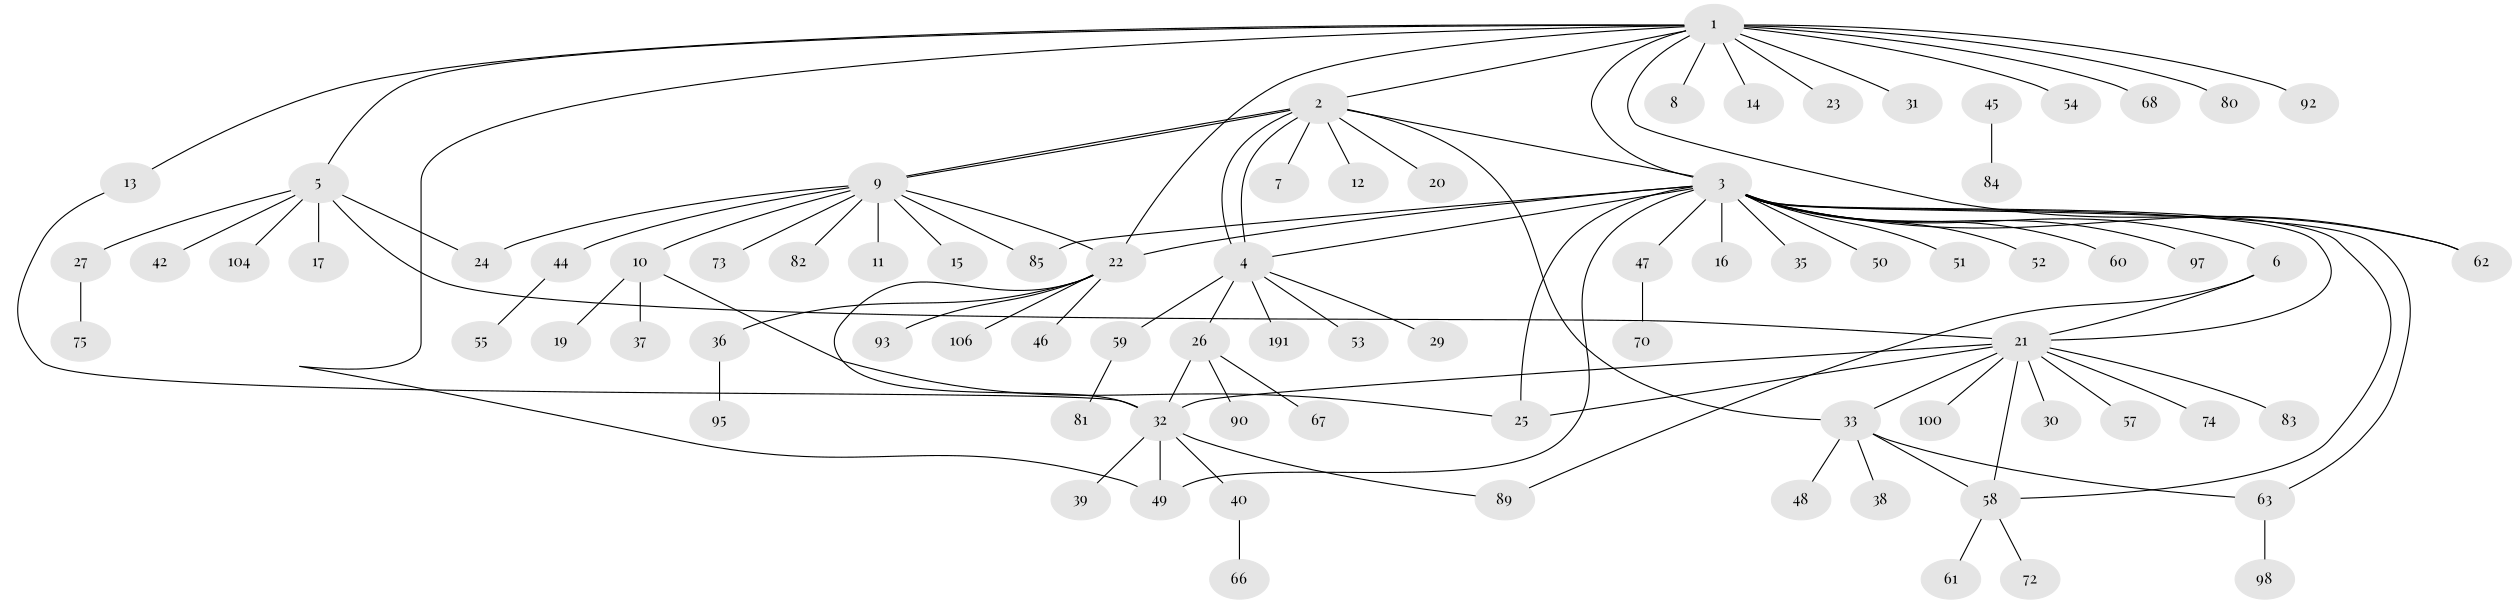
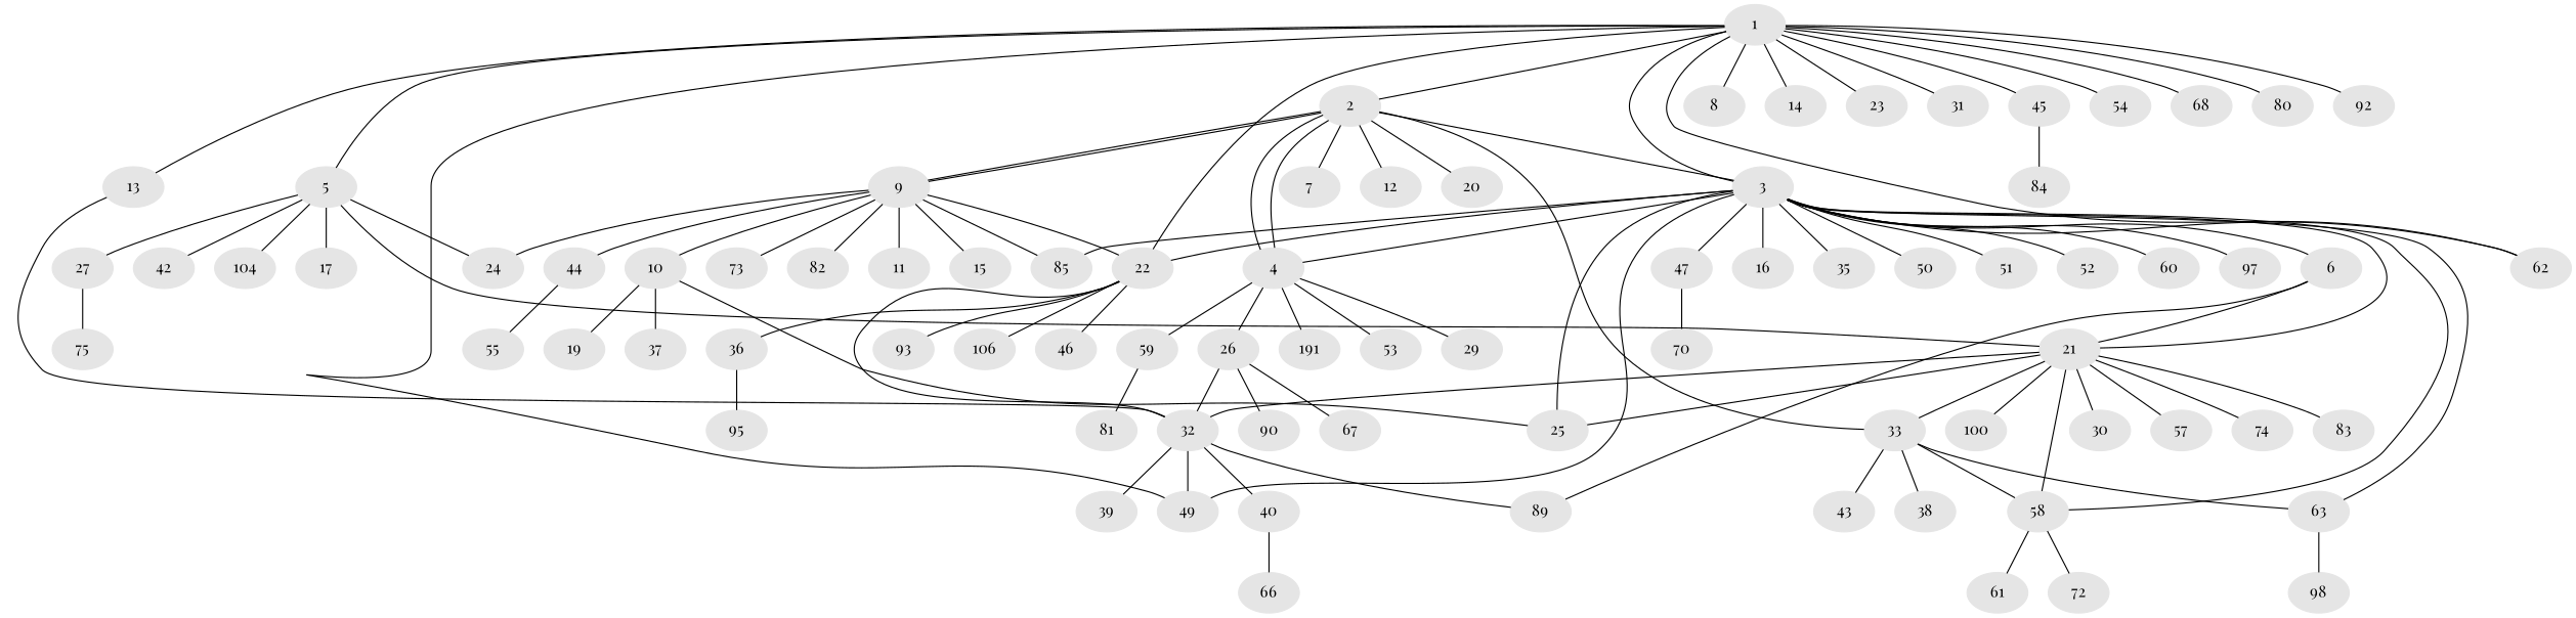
  graph {
    fontname="Playfair Display"
    node [color=gray90 fontname="Playfair Display" style=filled]
    edge [fontname="Playfair Display"]
    1 [super="+76"]
    2 [super="+43"]
    3 [super="+103"]
    5 [super="+78"]
    8
    13
    14
    22 [super="+77"]
    23
    31
    45
    49 [super="+96"]
    54
    62 [super="+71"]
    68
    80
    92
    4 [super="+34"]
    7
    9 [super="+28"]
    12 [super="+105"]
    20
    33 [super="+91"]
    6 [super="+64"]
    16 [super="+87"]
    21 [super="+102"]
    25 [super="+94"]
    35
    47 [super="+86"]
    50
    51
    52
    58 [super="+69"]
    60
    63 [super="+79"]
    85
    97
    17
    24
    27 [super="+41"]
    42
    104
    32 [super="+107"]
    36
    46
    93
    106
    89
    39
    40
    84
    53
    26 [super="+99"]
    29
    59
    n56 [label=191]
    10 [super="+18"]
    11
    15 [super="+88"]
    44
    73
    82
    38
-   48
+   48 [label=43]
    30
    57
    74
    83
    100
    70
    61
    72
    98
    67
    90
    81
    75
    19 [super="+56"]
    37
    55 [super="+65"]
    95
    66
    1 -- 2
    1 -- 3
    1 -- 5
    1 -- 8
    1 -- 13
    1 -- 14
    1 -- 22
    1 -- 23
    1 -- 31
+   1 -- 45
    1 -- 49
    1 -- 54
    1 -- 62
    1 -- 68
    1 -- 80
    1 -- 92
    2 -- 3
    2 -- 4
    2 -- 4
    2 -- 7
    2 -- 9
    2 -- 9
    2 -- 12
    2 -- 20
    2 -- 33
    3 -- 22
    3 -- 49
    3 -- 62
    3 -- 4
    3 -- 6
    3 -- 16
    3 -- 21
    3 -- 25
    3 -- 35
    3 -- 47
    3 -- 50
    3 -- 51
    3 -- 52
    3 -- 58
    3 -- 60
    3 -- 63
    3 -- 85
    3 -- 97
    5 -- 21
    5 -- 17
    5 -- 24
    5 -- 27
    5 -- 42
    5 -- 104
    13 -- 32
    22 -- 32
    22 -- 36
    22 -- 46
    22 -- 93
    22 -- 106
    45 -- 84
    4 -- 53
    4 -- 26
    4 -- 29
    4 -- 59
    4 -- n56
    9 -- 22
    9 -- 85
    9 -- 24
    9 -- 10
    9 -- 11
    9 -- 15
    9 -- 44
    9 -- 73
    9 -- 82
    33 -- 58
    33 -- 63
    33 -- 38
    33 -- 48
    6 -- 21
    6 -- 89
    21 -- 33
    21 -- 25
    21 -- 58
    21 -- 32
    21 -- 30
    21 -- 57
    21 -- 74
    21 -- 83
    21 -- 100
    47 -- 70
    58 -- 61
    58 -- 72
    63 -- 98
    27 -- 75
    32 -- 49
    32 -- 89
    32 -- 39
    32 -- 40
    36 -- 95
    40 -- 66
    26 -- 32
    26 -- 67
    26 -- 90
    59 -- 81
    10 -- 25
    10 -- 19
    10 -- 37
    44 -- 55
  }
